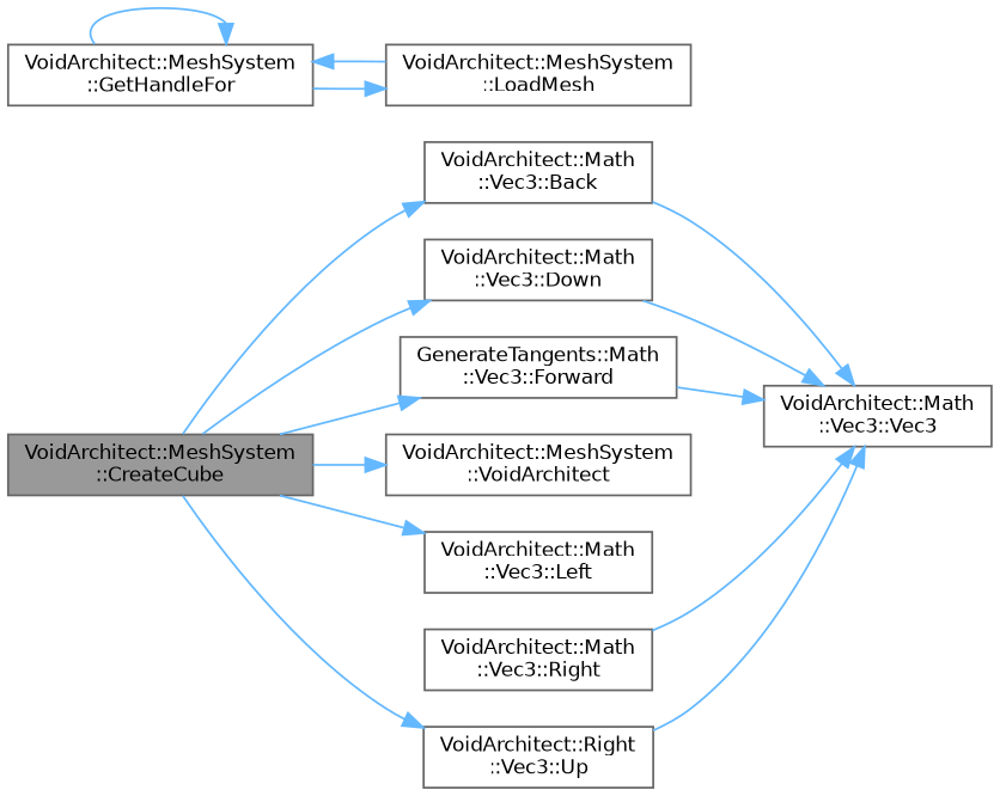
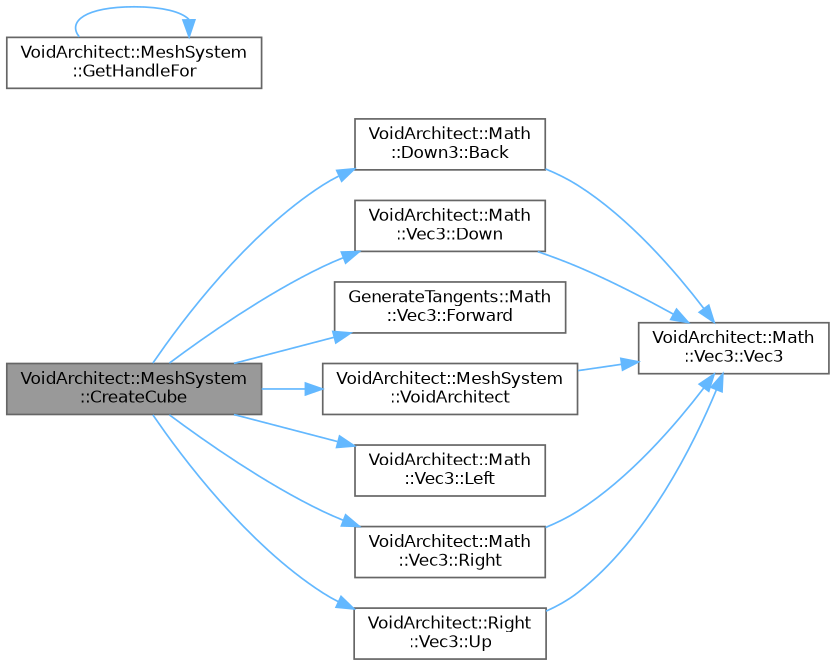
  digraph {
    rankdir=LR
    node [color=grey40 fillcolor=white fontname=Helvetica fontsize=10 shape=box style=filled]
    edge [color=steelblue1 fontname=Helvetica fontsize=10 labelfontname=Helvetica labelfontsize=10 style=solid]
    n1 [color=gray40 fillcolor=grey60 fontcolor=black height=0.2 label="VoidArchitect::MeshSystem\l::CreateCube" width=0.4]
-   n2 [height=0.2 label="VoidArchitect::Math\l::Vec3::Back" width=0.4]
+   n2 [height=0.2 label="VoidArchitect::Math\l::Down3::Back" width=0.4]
    n3 [height=0.2 label="VoidArchitect::Math\l::Vec3::Down" width=0.4]
    n4 [height=0.2 label="GenerateTangents::Math\l::Vec3::Forward" width=0.4]
    n5 [height=0.2 label="VoidArchitect::MeshSystem\l::VoidArchitect" width=0.4]
    n6 [height=0.2 label="VoidArchitect::Math\l::Vec3::Left" width=0.4]
    n7 [height=0.2 label="VoidArchitect::Math\l::Vec3::Right" width=0.4]
    n8 [height=0.2 label="VoidArchitect::Right\l::Vec3::Up" width=0.4]
    n9 [height=0.2 label="VoidArchitect::Math\l::Vec3::Vec3" width=0.4]
    n10 [height=0.2 label="VoidArchitect::MeshSystem\l::GetHandleFor" width=0.4]
-   n11 [height=0.2 label="VoidArchitect::MeshSystem\l::LoadMesh" width=0.4]
    n1 -> n2
    n1 -> n3
    n1 -> n4
    n1 -> n5
    n1 -> n6
+   n1 -> n7
    n1 -> n8
    n2 -> n9
    n3 -> n9
-   n4 -> n9
+   n5 -> n9
    n7 -> n9
    n8 -> n9
    n10 -> n10
-   n10 -> n11
-   n11 -> n10
  }
